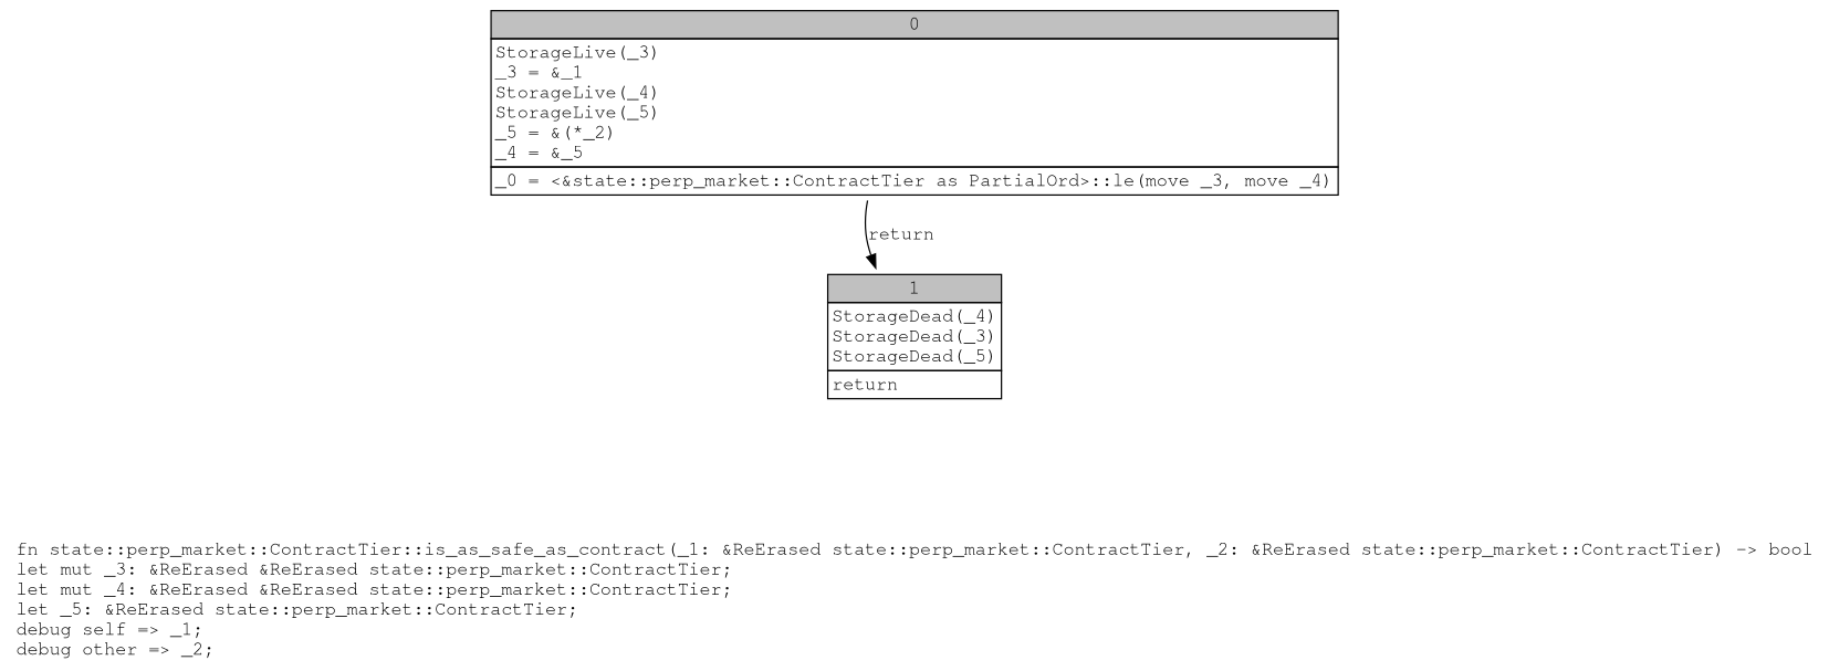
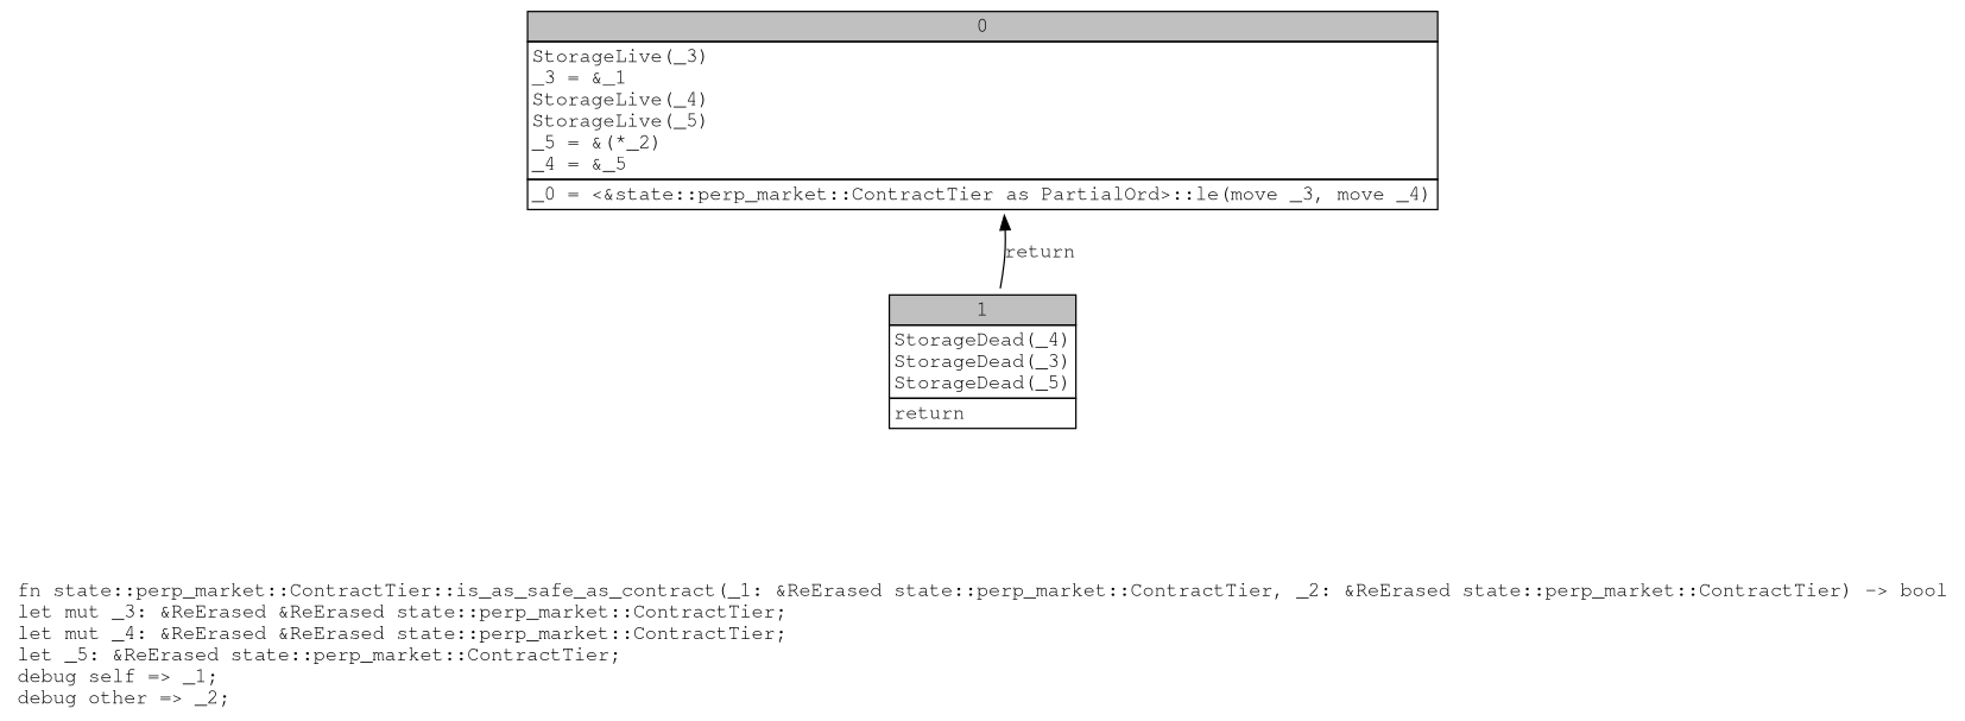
  digraph {
    fontname="Courier, monospace"
    label=<fn state::perp_market::ContractTier::is_as_safe_as_contract(_1: &amp;ReErased state::perp_market::ContractTier, _2: &amp;ReErased state::perp_market::ContractTier) -&gt; bool<br align="left"/>let mut _3: &amp;ReErased &amp;ReErased state::perp_market::ContractTier;<br align="left"/>let mut _4: &amp;ReErased &amp;ReErased state::perp_market::ContractTier;<br align="left"/>let _5: &amp;ReErased state::perp_market::ContractTier;<br align="left"/>debug self =&gt; _1;<br align="left"/>debug other =&gt; _2;<br align="left"/>>
    node [fontname="Courier, monospace" shape=none]
    n1 [label=<<table border="0" cellborder="1" cellspacing="0"><tr><td bgcolor="gray" align="center" colspan="1">0</td></tr><tr><td align="left" balign="left">StorageLive(_3)<br/>_3 = &amp;_1<br/>StorageLive(_4)<br/>StorageLive(_5)<br/>_5 = &amp;(*_2)<br/>_4 = &amp;_5<br/></td></tr><tr><td align="left">_0 = &lt;&amp;state::perp_market::ContractTier as PartialOrd&gt;::le(move _3, move _4)</td></tr></table>>]
    n2 [label=<<table border="0" cellborder="1" cellspacing="0"><tr><td bgcolor="gray" align="center" colspan="1">1</td></tr><tr><td align="left" balign="left">StorageDead(_4)<br/>StorageDead(_3)<br/>StorageDead(_5)<br/></td></tr><tr><td align="left">return</td></tr></table>>]
-   n1 -> n2 [fontname="Courier, monospace" label=return]
+   n2 -> n1 [fontname="Courier, monospace" label=return]
  }
